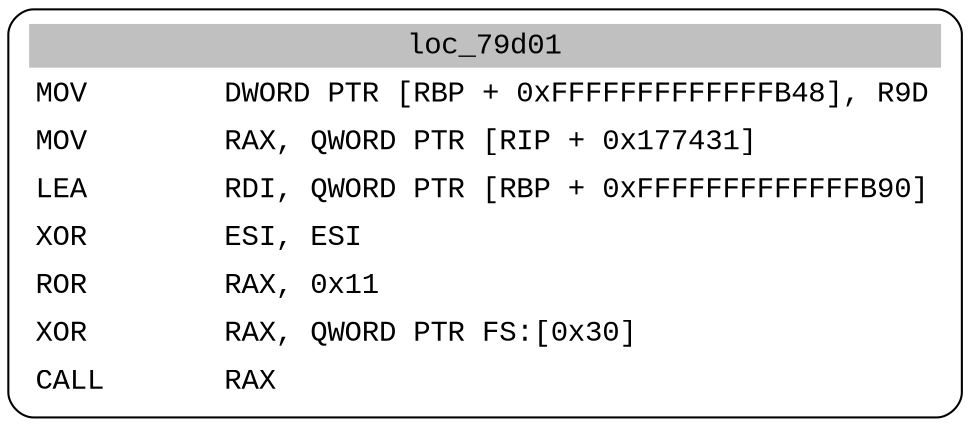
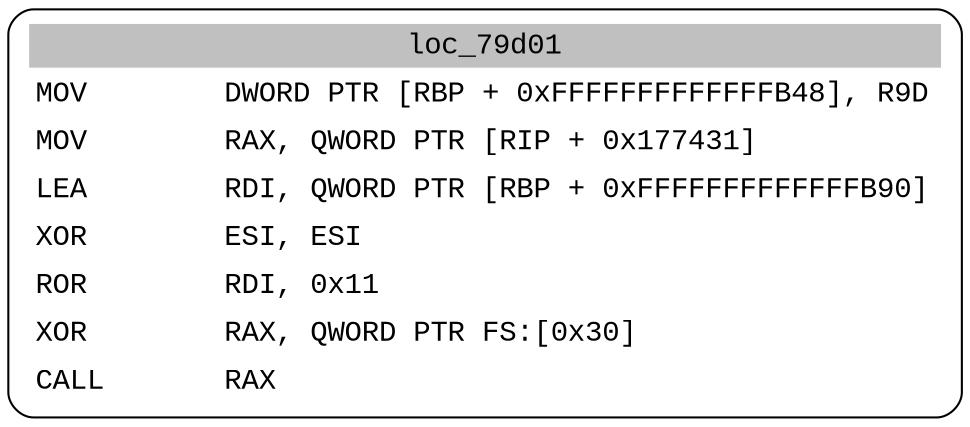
  digraph {
    rankdir=LR
-   n1 [fontname="Courier New" label=<<table border="0" cellborder="0" cellpadding="3"><tr><td align="center" colspan="2" bgcolor="grey">loc_79d01</td></tr><tr><td align="left">MOV        DWORD PTR [RBP + 0xFFFFFFFFFFFFFB48], R9D</td></tr><tr><td align="left">MOV        RAX, QWORD PTR [RIP + 0x177431]</td></tr><tr><td align="left">LEA        RDI, QWORD PTR [RBP + 0xFFFFFFFFFFFFFB90]</td></tr><tr><td align="left">XOR        ESI, ESI</td></tr><tr><td align="left">ROR        RAX, 0x11</td></tr><tr><td align="left">XOR        RAX, QWORD PTR FS:[0x30]</td></tr><tr><td align="left">CALL       RAX</td></tr></table>> shape=Mrecord]
+   n1 [fontname="Courier New" label=<<table border="0" cellborder="0" cellpadding="3"><tr><td align="center" colspan="2" bgcolor="grey">loc_79d01</td></tr><tr><td align="left">MOV        DWORD PTR [RBP + 0xFFFFFFFFFFFFFB48], R9D</td></tr><tr><td align="left">MOV        RAX, QWORD PTR [RIP + 0x177431]</td></tr><tr><td align="left">LEA        RDI, QWORD PTR [RBP + 0xFFFFFFFFFFFFFB90]</td></tr><tr><td align="left">XOR        ESI, ESI</td></tr><tr><td align="left">ROR        RDI, 0x11</td></tr><tr><td align="left">XOR        RAX, QWORD PTR FS:[0x30]</td></tr><tr><td align="left">CALL       RAX</td></tr></table>> shape=Mrecord]
  }
